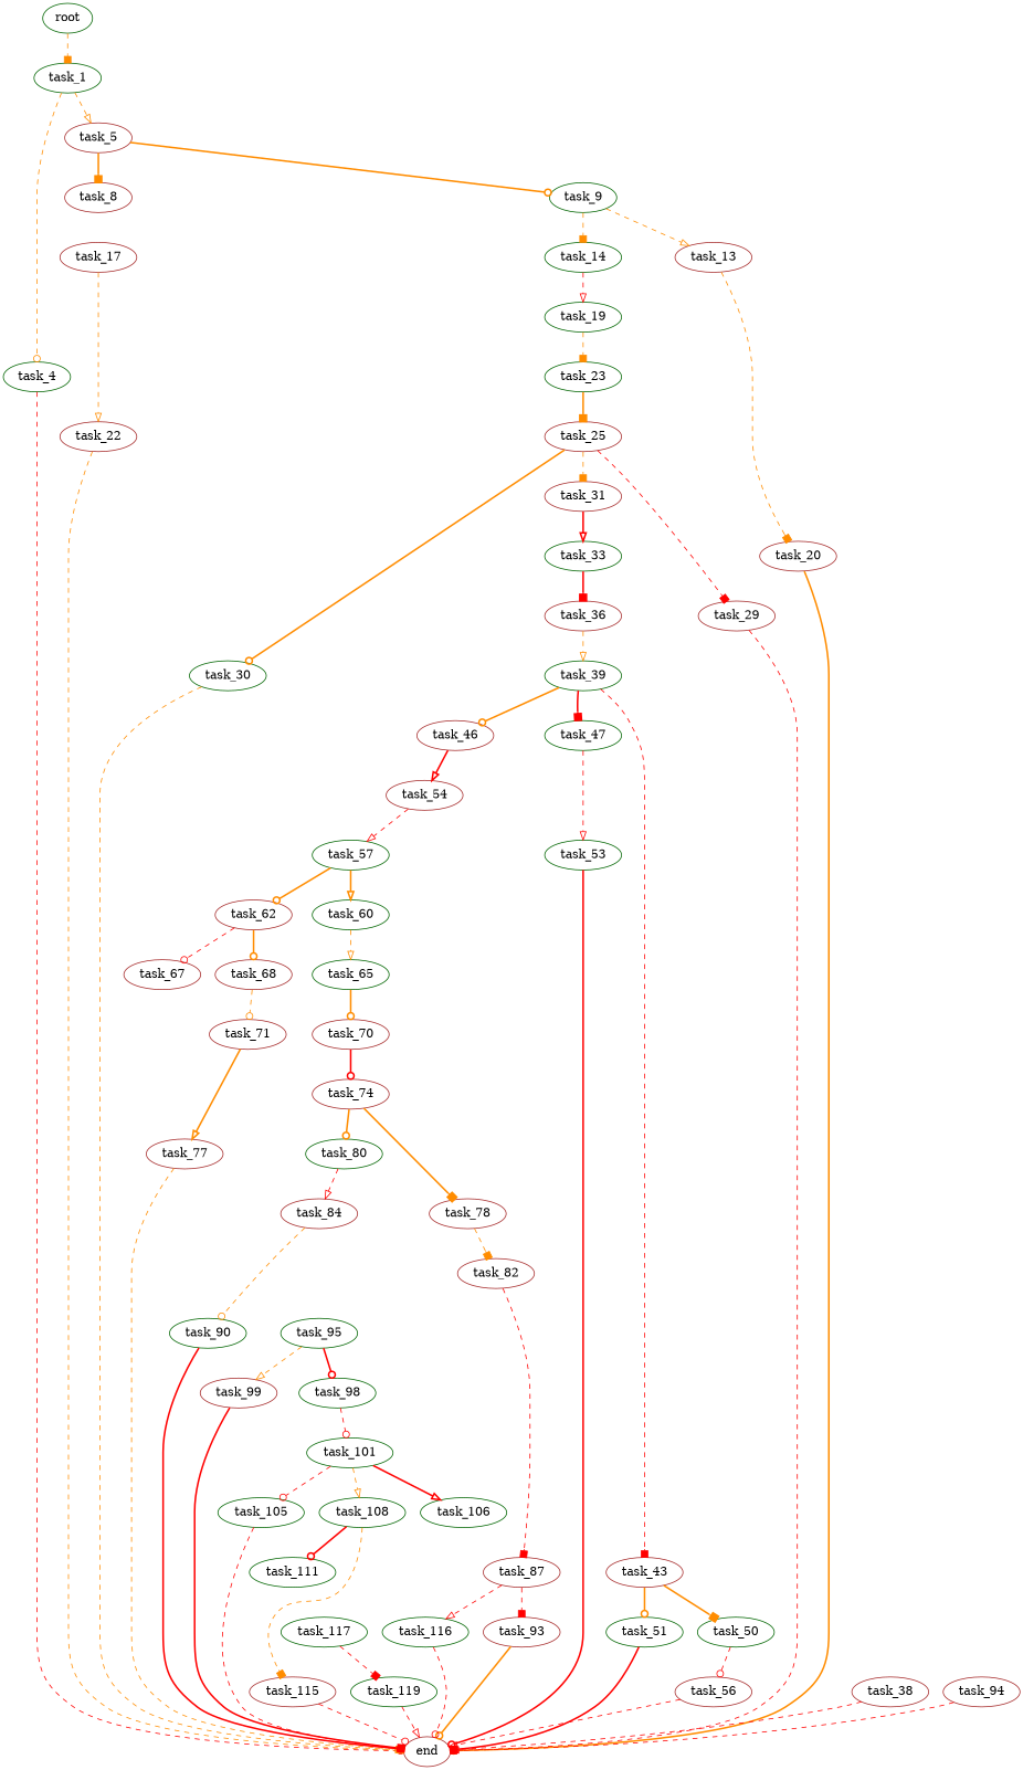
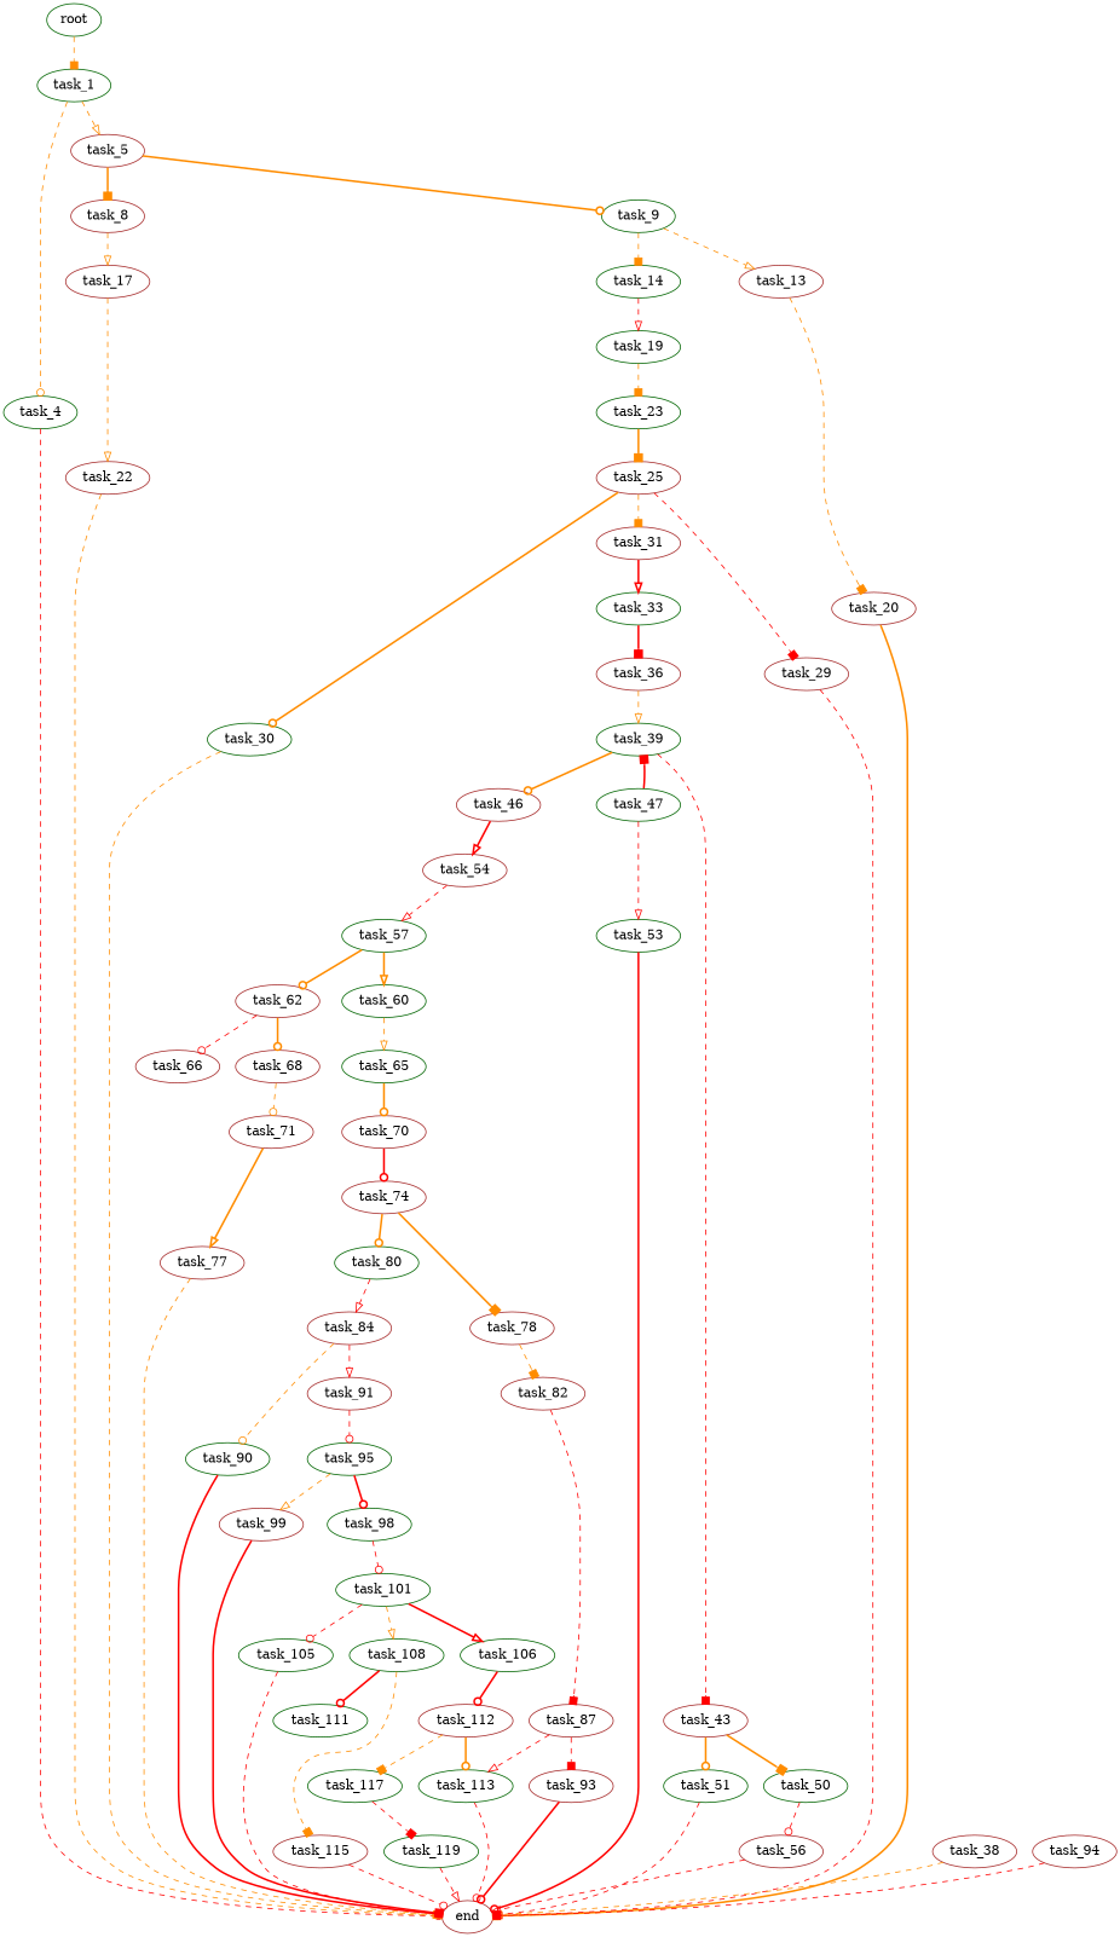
  digraph {
    node [color=brown]
    edge [arrowhead=odot color=red style=dashed]
    root [color=darkgreen]
    task_1 [color=darkgreen]
    task_4 [color=darkgreen]
    task_5
    end
    task_8
    task_9 [color=darkgreen]
    task_17
    task_13
    task_14 [color=darkgreen]
    task_22
    task_20
    task_19 [color=darkgreen]
    task_23 [color=darkgreen]
    task_25
    task_29
    task_30 [color=darkgreen]
    task_31
    task_33 [color=darkgreen]
    task_36
    task_39 [color=darkgreen]
    task_38
    task_43
    task_46
    task_47 [color=darkgreen]
    task_50 [color=darkgreen]
    task_51 [color=darkgreen]
    task_54
    task_53 [color=darkgreen]
    task_56
    task_57 [color=darkgreen]
    task_60 [color=darkgreen]
    task_62
    task_65 [color=darkgreen]
-   task_67
+   task_67 [label=task_66]
    task_68
    task_70
    task_71
    task_74
    task_77
    task_78
    task_80 [color=darkgreen]
    task_82
    task_84
    task_87
    task_90 [color=darkgreen]
+   task_91
    task_93
-   task_116 [color=darkgreen]
+   task_116 [color=darkgreen label=task_113]
    task_95 [color=darkgreen]
    task_94
    task_98 [color=darkgreen]
    task_99
    task_101 [color=darkgreen]
    task_105 [color=darkgreen]
    task_106 [color=darkgreen]
    task_108 [color=darkgreen]
+   task_112
    task_111 [color=darkgreen]
    task_115
    task_117 [color=darkgreen]
    task_119 [color=darkgreen]
    root -> task_1 [arrowhead=box color=darkorange]
    task_1 -> task_4 [color=darkorange]
    task_1 -> task_5 [arrowhead=onormal color=darkorange]
    task_4 -> end
    task_5 -> task_8 [arrowhead=box color=darkorange style=bold]
    task_5 -> task_9 [color=darkorange style=bold]
+   task_8 -> task_17 [arrowhead=onormal color=darkorange]
    task_9 -> task_13 [arrowhead=onormal color=darkorange]
    task_9 -> task_14 [arrowhead=box color=darkorange]
    task_17 -> task_22 [arrowhead=onormal color=darkorange]
    task_13 -> task_20 [arrowhead=box color=darkorange]
    task_14 -> task_19 [arrowhead=onormal]
    task_22 -> end [arrowhead=onormal color=darkorange]
-   task_20 -> end [color=darkorange style=bold]
+   task_20 -> end [arrowhead=box color=darkorange style=bold]
    task_19 -> task_23 [arrowhead=box color=darkorange]
    task_23 -> task_25 [arrowhead=box color=darkorange style=bold]
    task_25 -> task_29 [arrowhead=box]
    task_25 -> task_30 [color=darkorange style=bold]
    task_25 -> task_31 [arrowhead=box color=darkorange]
    task_29 -> end [arrowhead=onormal]
    task_30 -> end [arrowhead=box color=darkorange]
    task_31 -> task_33 [arrowhead=onormal style=bold]
    task_33 -> task_36 [arrowhead=box style=bold]
    task_36 -> task_39 [arrowhead=onormal color=darkorange]
    task_39 -> task_43 [arrowhead=box]
    task_39 -> task_46 [color=darkorange style=bold]
-   task_39 -> task_47 [arrowhead=box style=bold]
-   task_38 -> end [arrowhead=onormal]
+   task_47 -> task_39 [arrowhead=box style=bold]
+   task_38 -> end [arrowhead=onormal color=darkorange]
    task_43 -> task_50 [arrowhead=box color=darkorange style=bold]
    task_43 -> task_51 [color=darkorange style=bold]
    task_46 -> task_54 [arrowhead=onormal style=bold]
    task_47 -> task_53 [arrowhead=onormal]
    task_50 -> task_56
-   task_51 -> end [arrowhead=box style=bold]
+   task_51 -> end [arrowhead=box]
    task_54 -> task_57 [arrowhead=onormal]
    task_53 -> end [style=bold]
    task_56 -> end [arrowhead=onormal]
    task_57 -> task_60 [arrowhead=onormal color=darkorange style=bold]
    task_57 -> task_62 [color=darkorange style=bold]
    task_60 -> task_65 [arrowhead=onormal color=darkorange]
    task_62 -> task_67
    task_62 -> task_68 [color=darkorange style=bold]
    task_65 -> task_70 [color=darkorange style=bold]
    task_68 -> task_71 [color=darkorange]
    task_70 -> task_74 [style=bold]
    task_71 -> task_77 [arrowhead=onormal color=darkorange style=bold]
    task_74 -> task_78 [arrowhead=box color=darkorange style=bold]
    task_74 -> task_80 [color=darkorange style=bold]
    task_77 -> end [arrowhead=onormal color=darkorange]
    task_78 -> task_82 [arrowhead=box color=darkorange]
    task_80 -> task_84 [arrowhead=onormal]
    task_82 -> task_87 [arrowhead=box]
    task_84 -> task_90 [color=darkorange]
+   task_84 -> task_91 [arrowhead=onormal]
    task_87 -> task_93 [arrowhead=box]
    task_87 -> task_116 [arrowhead=onormal]
    task_90 -> end [style=bold]
-   task_93 -> end [color=darkorange style=bold]
+   task_91 -> task_95
+   task_93 -> end [style=bold]
    task_116 -> end
    task_95 -> task_98 [style=bold]
    task_95 -> task_99 [arrowhead=onormal color=darkorange]
    task_94 -> end [arrowhead=box]
    task_98 -> task_101
    task_99 -> end [arrowhead=box style=bold]
    task_101 -> task_105
    task_101 -> task_106 [arrowhead=onormal style=bold]
    task_101 -> task_108 [arrowhead=onormal color=darkorange]
    task_105 -> end
+   task_106 -> task_112 [style=bold]
    task_108 -> task_111 [style=bold]
    task_108 -> task_115 [arrowhead=box color=darkorange]
+   task_112 -> task_116 [color=darkorange style=bold]
+   task_112 -> task_117 [arrowhead=box color=darkorange]
    task_115 -> end
    task_117 -> task_119 [arrowhead=box]
    task_119 -> end [arrowhead=onormal]
  }
